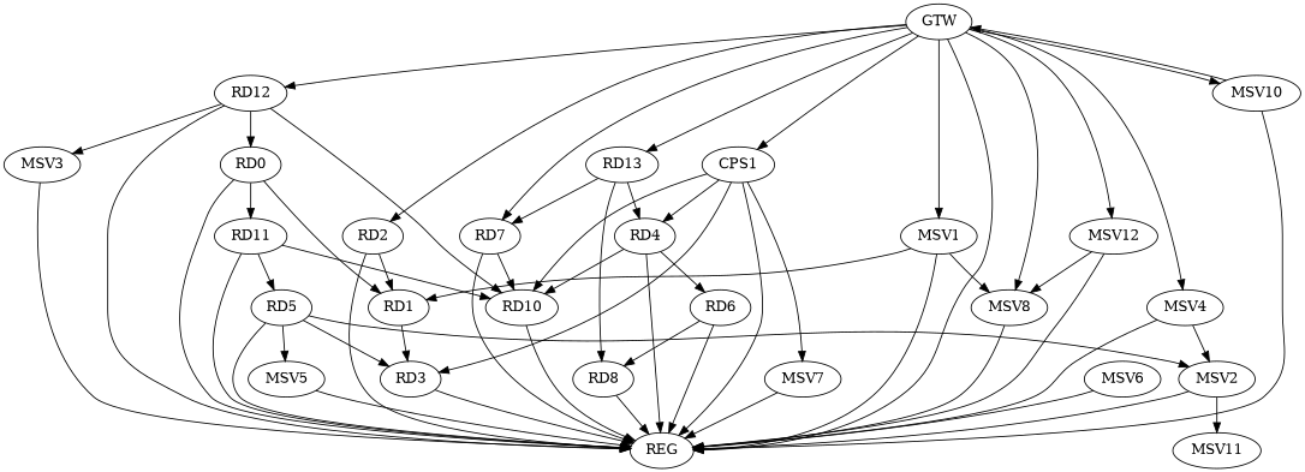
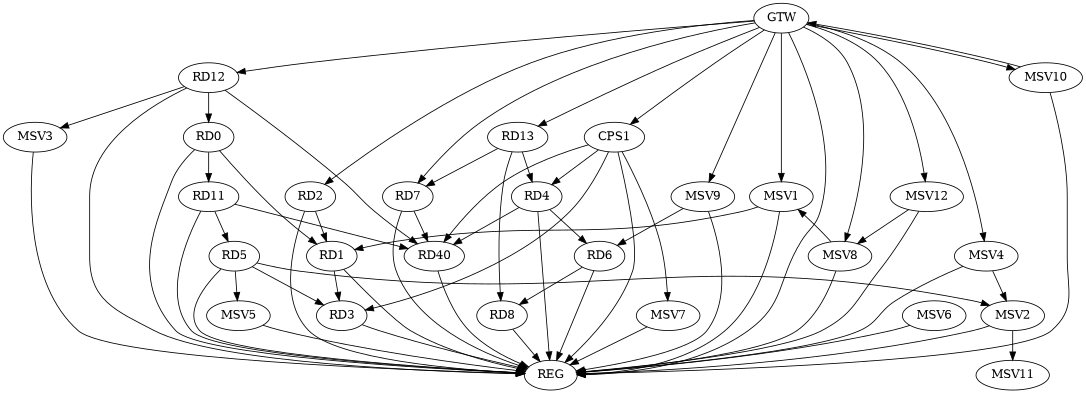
  strict digraph {
    fontname="DejaVu Serif"
    node [fontname="DejaVu Serif"]
    edge [fontname="DejaVu Serif"]
    n1 [label=RD1]
    n2 [label=RD3]
    n3 [label=REG]
    n4 [label=RD2]
    n5 [label=RD4]
    n6 [label=RD6]
-   n7 [label=RD10]
+   n7 [label=RD40]
    n8 [label=RD8]
    n9 [label=RD5]
    n10 [label=MSV2]
    n11 [label=MSV5]
    n12 [label=MSV11]
    n13 [label=RD7]
    n14 [label=RD0]
    n15 [label=RD11]
    n16 [label=RD12]
    n17 [label=MSV3]
    n18 [label=RD13]
    n19 [label=MSV6]
    n20 [label=CPS1]
    n21 [label=MSV7]
    n22 [label=GTW]
    n23 [label=MSV1]
    n24 [label=MSV4]
    n25 [label=MSV8]
+   n26 [label=MSV9]
    n27 [label=MSV10]
    n28 [label=MSV12]
    n1 -> n2
+   n1 -> n3
    n2 -> n3
    n4 -> n1
    n4 -> n3
    n5 -> n3
    n5 -> n6
    n5 -> n7
    n6 -> n3
    n6 -> n8
    n7 -> n3
    n8 -> n3
    n9 -> n2
    n9 -> n3
    n9 -> n10
    n9 -> n11
    n10 -> n3
    n10 -> n12
    n11 -> n3
    n13 -> n3
    n13 -> n7
    n14 -> n1
    n14 -> n3
    n14 -> n15
    n15 -> n3
    n15 -> n7
    n15 -> n9
    n16 -> n3
    n16 -> n7
    n16 -> n14
    n16 -> n17
    n17 -> n3
    n18 -> n5
    n18 -> n8
    n18 -> n13
    n19 -> n3
    n20 -> n2
    n20 -> n3
    n20 -> n5
    n20 -> n7
    n20 -> n21
    n21 -> n3
    n22 -> n3
    n22 -> n4
    n22 -> n13
    n22 -> n16
    n22 -> n18
    n22 -> n20
    n22 -> n23
    n22 -> n24
    n22 -> n25
+   n22 -> n26
    n22 -> n27
    n22 -> n28
    n23 -> n1
    n23 -> n3
    n24 -> n3
    n24 -> n10
    n25 -> n3
-   n23 -> n25
+   n25 -> n23
+   n26 -> n3
+   n26 -> n6
    n27 -> n3
    n27 -> n22
    n28 -> n3
    n28 -> n25
  }
